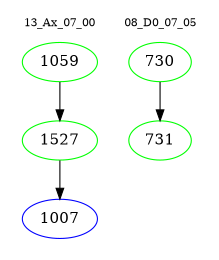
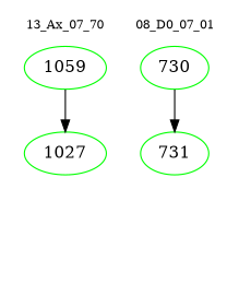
  digraph {
    node [color=green]
    edge [color=black]
-   n1 [label=1527]
-   n2 [color=blue label=1007]
+   n1 [label=1027]
    n3 [label=1059]
    n4 [label=730]
    n5 [label=731]
    subgraph cluster_1 {
      color=white
      fontsize=10
-     label="13_Ax_07_00"
+     label="13_Ax_07_70"
      n1
-     n2
      n3
    }
    subgraph cluster_2 {
      color=white
      fontsize=10
-     label="08_D0_07_05"
+     label="08_D0_07_01"
      n4
      n5
    }
-   n1 -> n2
    n3 -> n1
    n4 -> n5
  }
